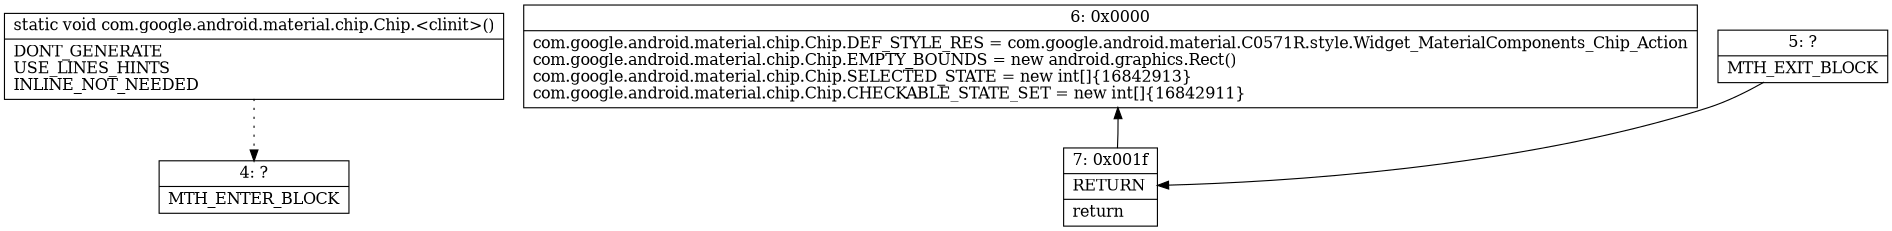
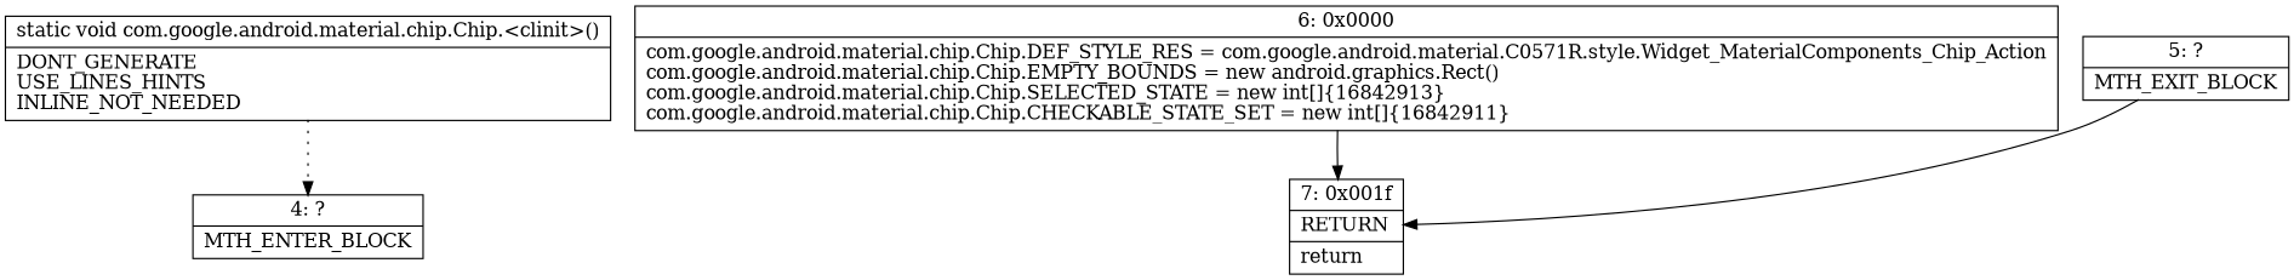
  digraph {
    node [shape=record]
    edge [style=solid]
    n1 [label="{4\:\ ?|MTH_ENTER_BLOCK\l}"]
    n2 [label="{6\:\ 0x0000|com.google.android.material.chip.Chip.DEF_STYLE_RES = com.google.android.material.C0571R.style.Widget_MaterialComponents_Chip_Action\lcom.google.android.material.chip.Chip.EMPTY_BOUNDS = new android.graphics.Rect()\lcom.google.android.material.chip.Chip.SELECTED_STATE = new int[]\{16842913\}\lcom.google.android.material.chip.Chip.CHECKABLE_STATE_SET = new int[]\{16842911\}\l}"]
    n3 [label="{7\:\ 0x001f|RETURN\l|return\l}"]
    n4 [label="{5\:\ ?|MTH_EXIT_BLOCK\l}"]
    n5 [label="{static void com.google.android.material.chip.Chip.\<clinit\>()  | DONT_GENERATE\lUSE_LINES_HINTS\lINLINE_NOT_NEEDED\l}"]
-   n3 -> n2
+   n2 -> n3
    n4 -> n3
    n5 -> n1 [style=dotted]
  }
